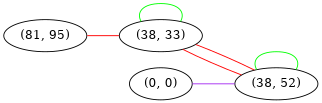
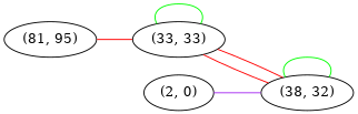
  graph {
    rankdir=LR
    edge [color=red weight=1]
    n1 [label="(81, 95)"]
-   "(38, 33)"
-   "(38, 32)" [label="(38, 52)"]
-   "(0, 0)"
+   "(38, 33)" [label="(33, 33)"]
+   "(38, 32)"
+   "(0, 0)" [label="(2, 0)"]
    n1 -- "(38, 33)"
    "(38, 33)" -- "(38, 33)" [color=green weight=2]
    "(38, 33)" -- "(38, 32)"
    "(38, 33)" -- "(38, 32)"
    "(38, 32)" -- "(38, 32)" [color=green weight=2]
    "(0, 0)" -- "(38, 32)" [color=purple weight=4]
  }
